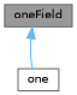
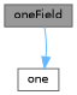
  digraph {
    node [color=gray40 fontname=Helvetica fontsize=10 shape=box style=filled]
    n1 [fillcolor=grey60 fontcolor=black height=0.2 label=oneField width=0.4]
    n2 [fillcolor=white height=0.2 label=one width=0.4]
-   n1 -> n2 [color=steelblue1 dir=back fontname=Helvetica fontsize=10 labelfontname=Helvetica labelfontsize=10 style=solid]
+   n2 -> n1 [color=steelblue1 dir=back fontname=Helvetica fontsize=10 labelfontname=Helvetica labelfontsize=10 style=solid]
  }
